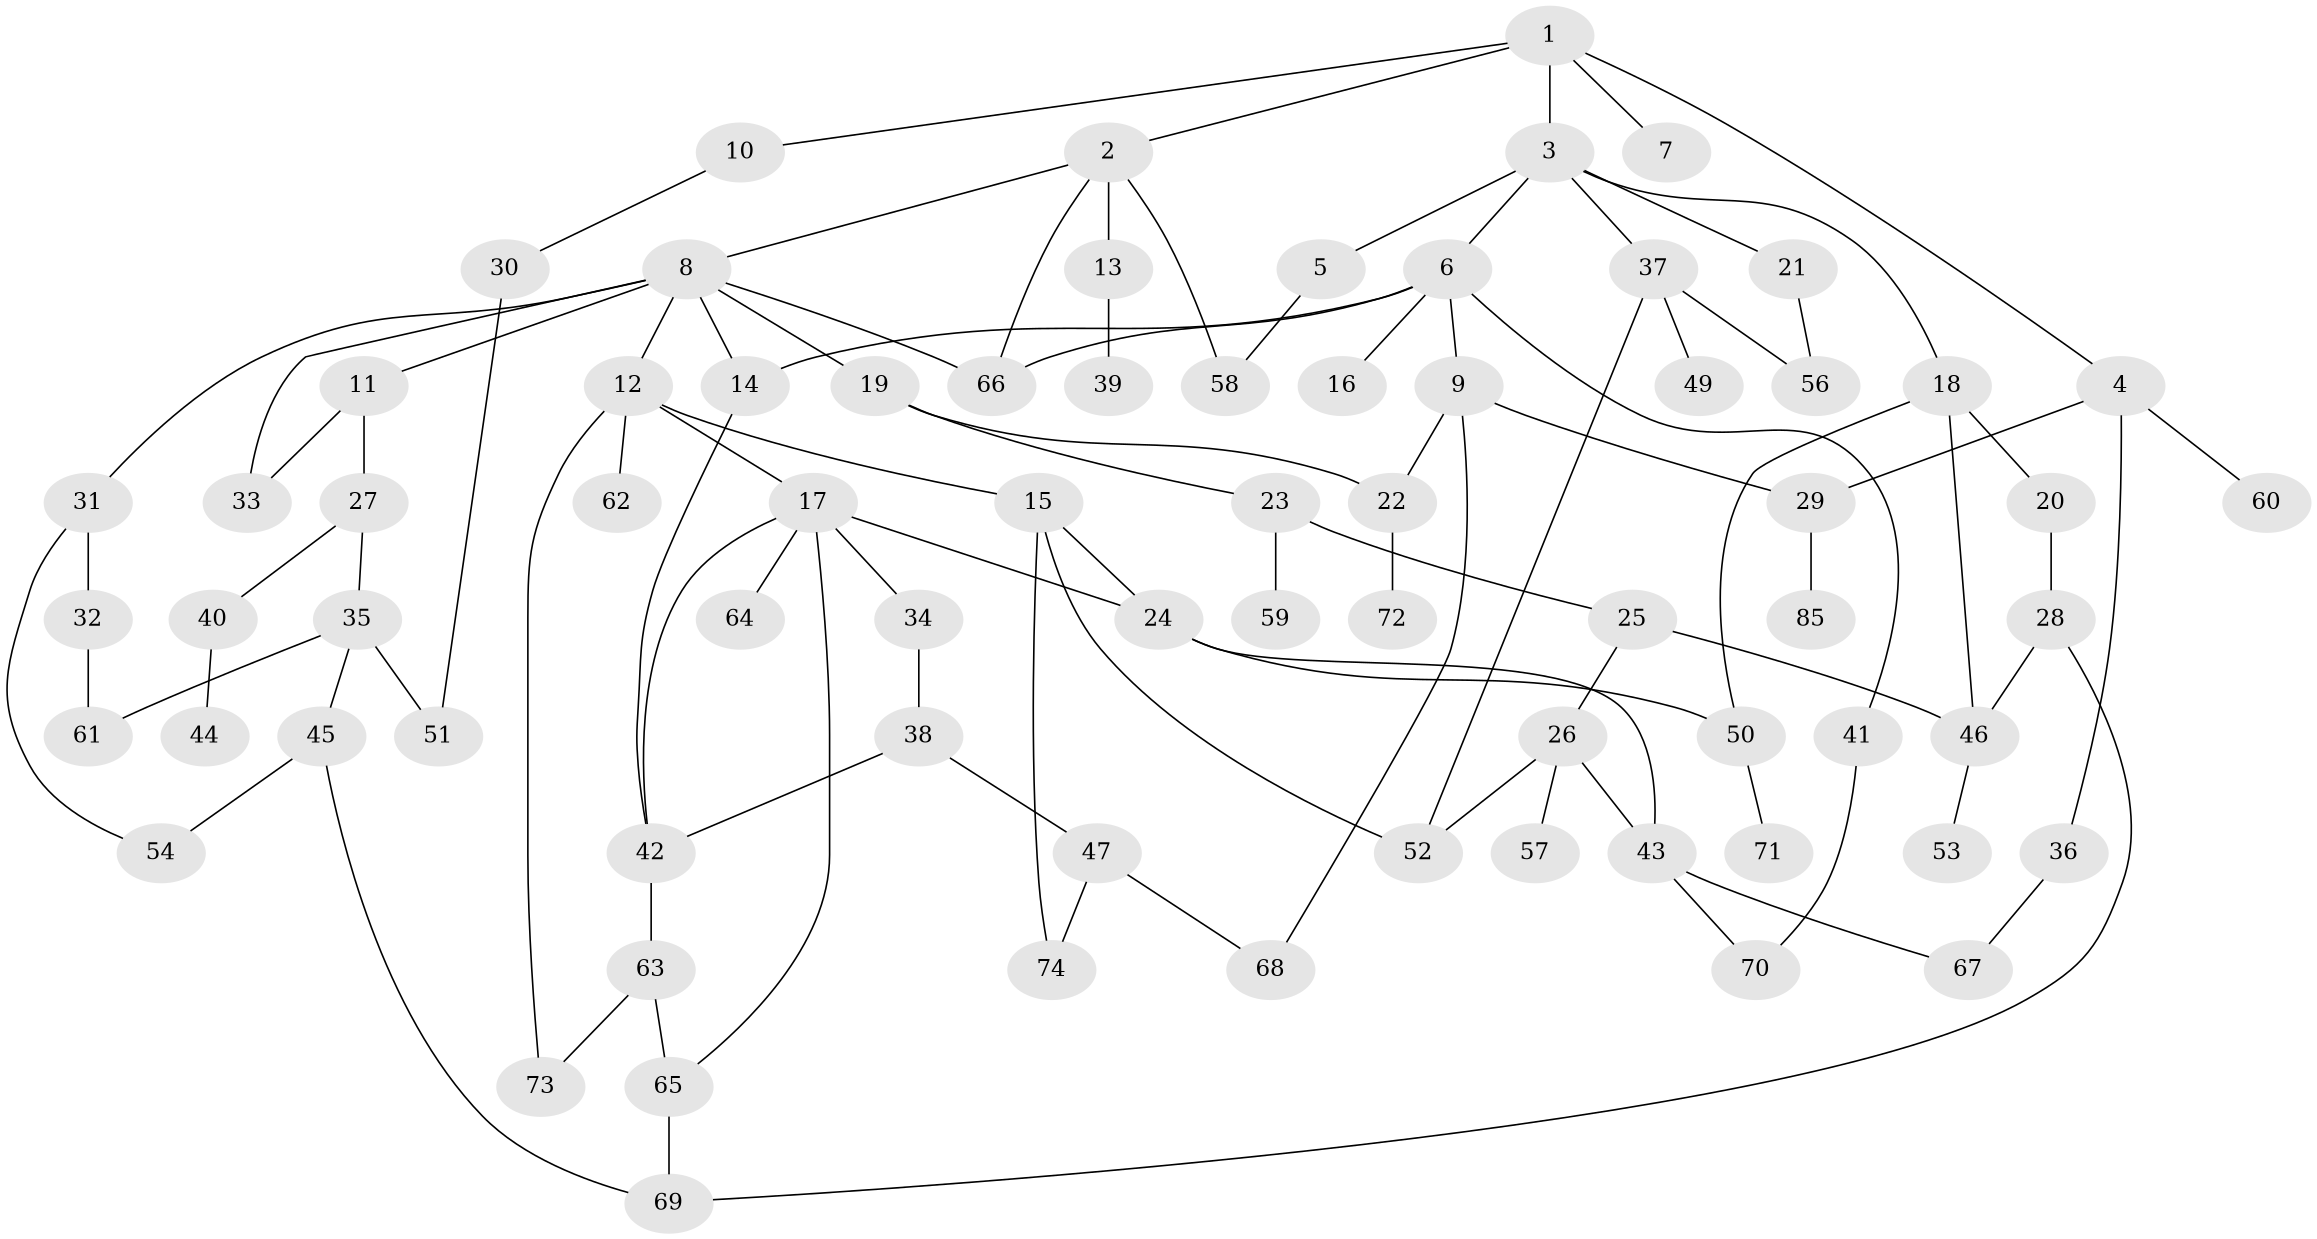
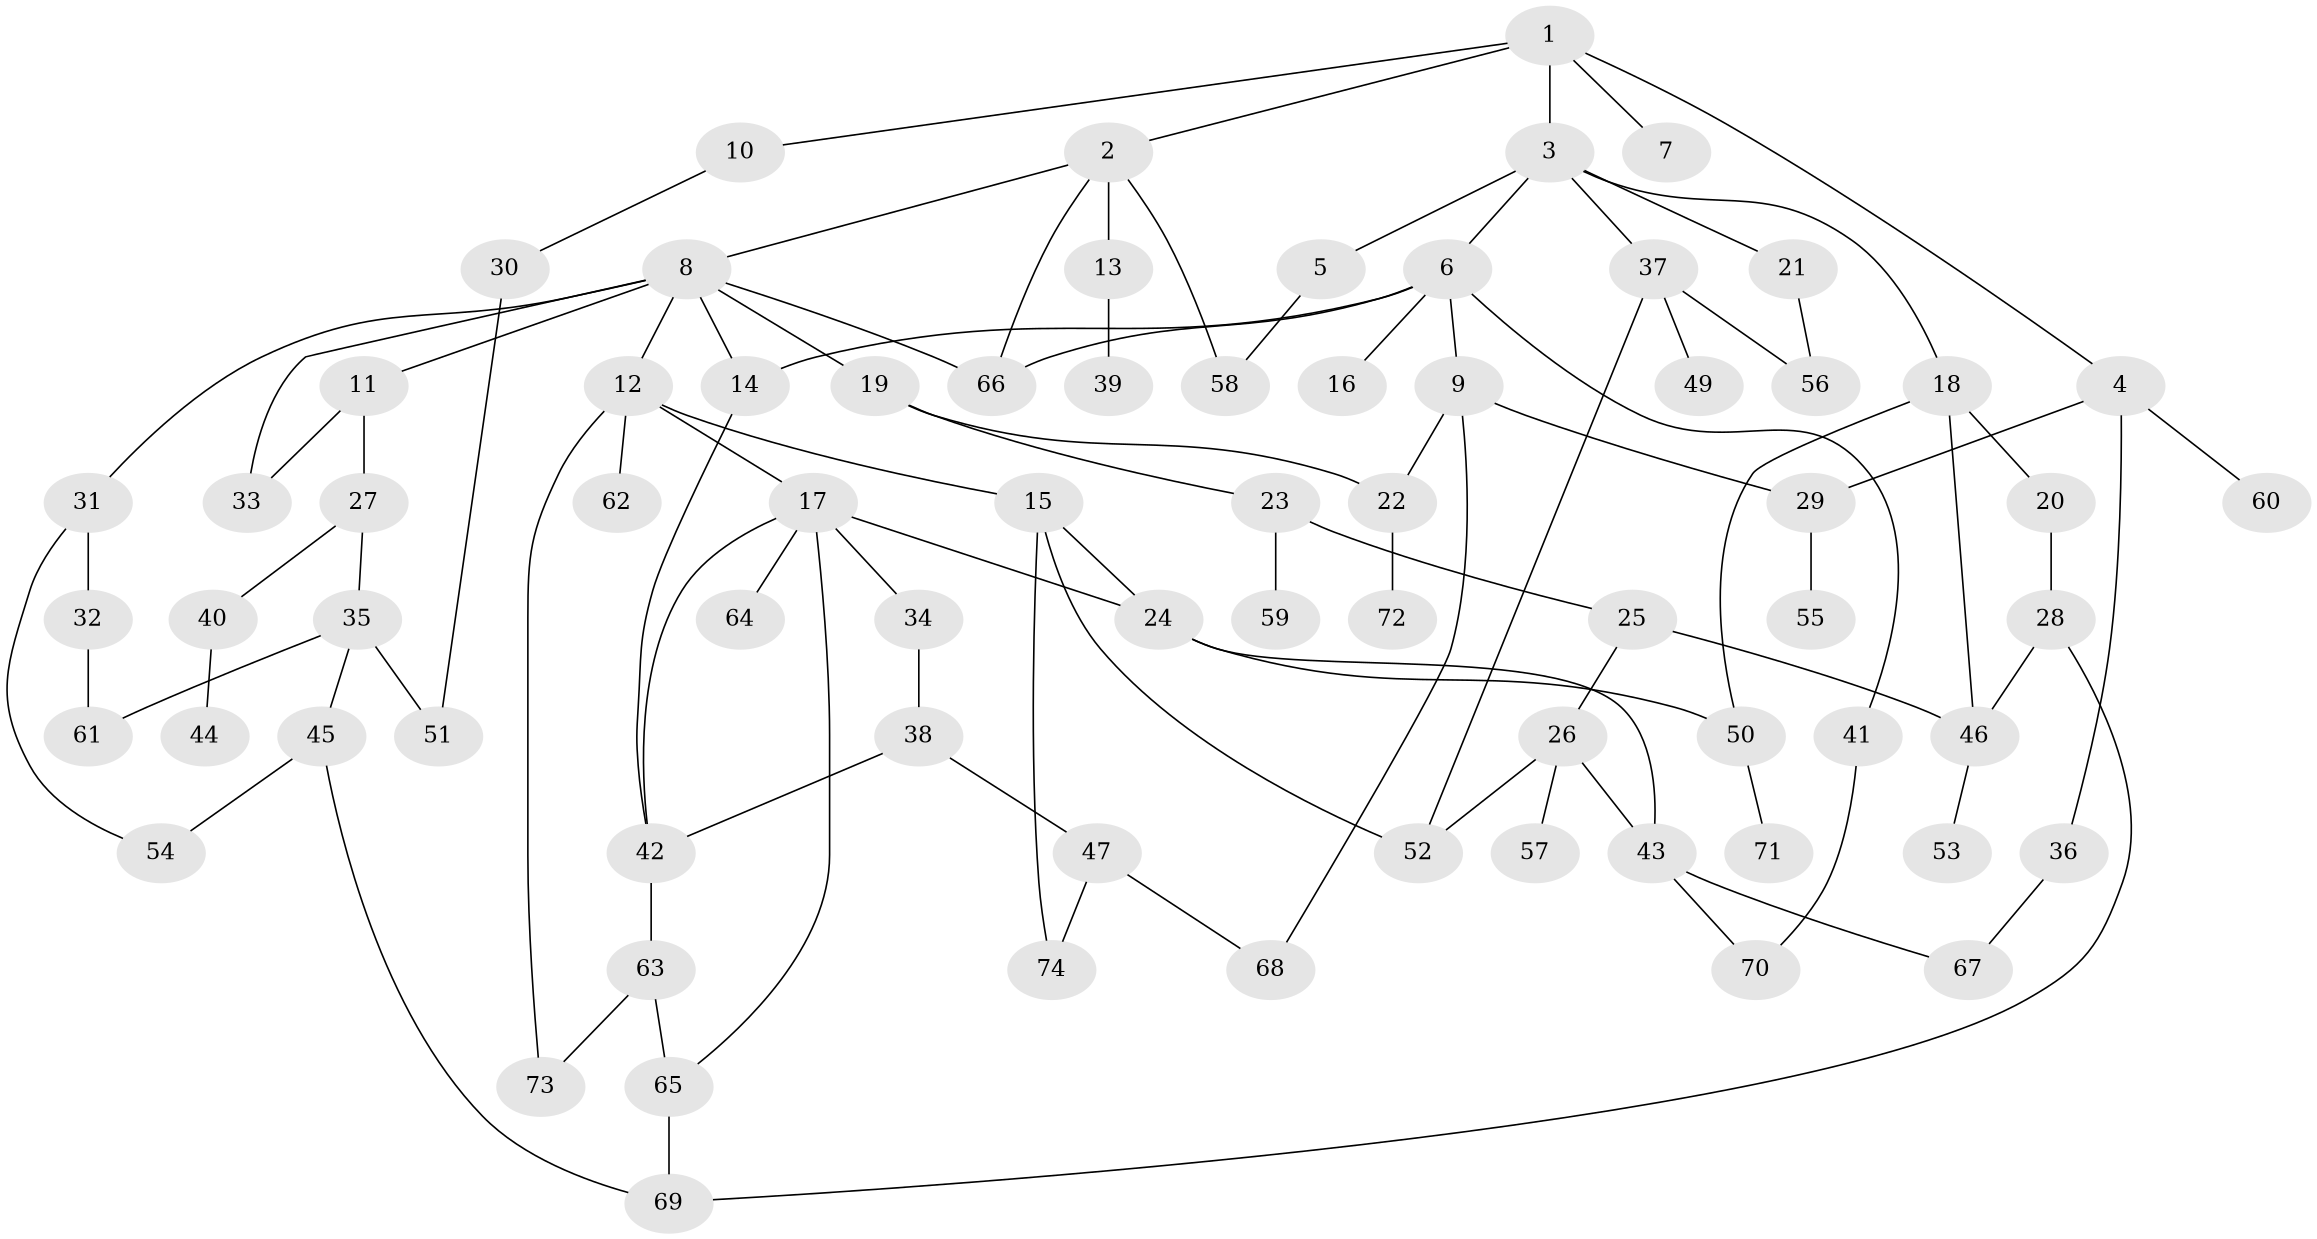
  graph {
    node [color=gray90 style=filled]
    1
    2
    3
    4
    7
    10
    8
    13
    58
    66
    5
    6
    18
    21
    37
    29
    36
    60
    30
    14
    11
    12
    19
    31
    33
    39
    9
    16
    41
    20
    46
    50
    56
    52
    49
-   55 [label=85]
+   55
    67
    22
    68
    42
    70
    27
    15
    17
    62
    73
    23
    32
    54
    72
    51
    35
    40
    24
    74
    34
    64
    65
    63
    43
    38
    69
    28
    53
    71
    25
    59
    26
    57
    61
    45
    44
    47
    1 -- 2
    1 -- 3
    1 -- 4
    1 -- 7
    1 -- 10
    2 -- 8
    2 -- 13
    2 -- 58
    2 -- 66
    3 -- 5
    3 -- 6
    3 -- 18
    3 -- 21
    3 -- 37
    4 -- 29
    4 -- 36
    4 -- 60
    10 -- 30
    8 -- 66
    8 -- 14
    8 -- 11
    8 -- 12
    8 -- 19
    8 -- 31
    8 -- 33
    13 -- 39
    5 -- 58
    6 -- 66
    6 -- 14
    6 -- 9
    6 -- 16
    6 -- 41
    18 -- 20
    18 -- 46
    18 -- 50
    21 -- 56
    37 -- 56
    37 -- 52
    37 -- 49
    29 -- 55
    36 -- 67
    30 -- 51
    14 -- 42
    11 -- 33
    11 -- 27
    12 -- 15
    12 -- 17
    12 -- 62
    12 -- 73
    19 -- 22
    19 -- 23
    31 -- 32
    31 -- 54
    9 -- 29
    9 -- 22
    9 -- 68
    41 -- 70
    20 -- 28
    46 -- 53
    50 -- 71
    22 -- 72
    42 -- 63
    27 -- 35
    27 -- 40
    15 -- 52
    15 -- 24
    15 -- 74
    17 -- 42
    17 -- 24
    17 -- 34
    17 -- 64
    17 -- 65
    23 -- 25
    23 -- 59
    32 -- 61
    35 -- 51
    35 -- 61
    35 -- 45
    40 -- 44
    24 -- 50
    24 -- 43
    34 -- 38
    65 -- 69
    63 -- 73
    63 -- 65
    43 -- 67
    43 -- 70
    38 -- 42
    38 -- 47
    28 -- 46
    28 -- 69
    25 -- 46
    25 -- 26
    26 -- 52
    26 -- 43
    26 -- 57
    45 -- 54
    45 -- 69
    47 -- 68
    47 -- 74
  }
